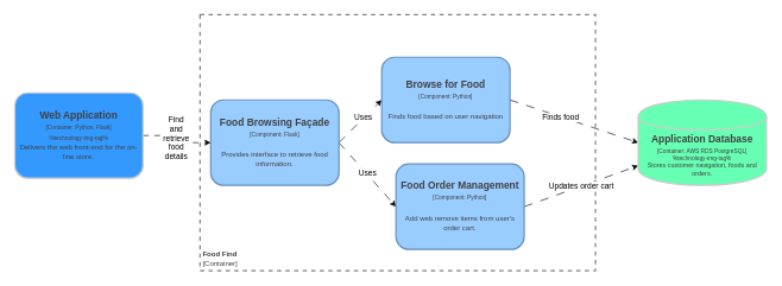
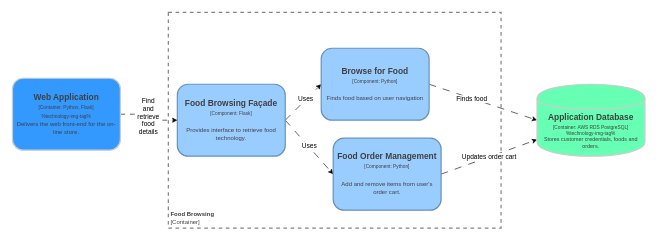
  <mxCell id="0" />
  <mxCell id="1" parent="0" />
- <mxCell id="2" value="&lt;font style=&quot;font-size: 10px&quot;&gt;&lt;b&gt;Food Find&lt;/b&gt;&lt;br style=&quot;font-size: 10px&quot;&gt;[Container]&lt;/font&gt;" style="rounded=0;whiteSpace=wrap;html=1;strokeColor=#828282;fillColor=none;fontColor=#404040;align=left;labelPosition=center;verticalLabelPosition=middle;verticalAlign=bottom;dashed=1;strokeWidth=2;perimeterSpacing=0;spacing=4;spacingTop=0;fontSize=10;container=0;rotatable=0;metaEdit=1;allowArrows=0;" vertex="1" parent="1"><mxGeometry x="280" y="20" width="555" height="360" as="geometry"><mxRectangle x="560" y="40" width="110" height="30" as="alternateBounds" /></mxGeometry></mxCell>
+ <mxCell id="2" value="&lt;font style=&quot;font-size: 10px&quot;&gt;&lt;b&gt;Food Browsing&lt;/b&gt;&lt;br style=&quot;font-size: 10px&quot;&gt;[Container]&lt;/font&gt;" style="rounded=0;whiteSpace=wrap;html=1;strokeColor=#828282;fillColor=none;fontColor=#404040;align=left;labelPosition=center;verticalLabelPosition=middle;verticalAlign=bottom;dashed=1;strokeWidth=2;perimeterSpacing=0;spacing=4;spacingTop=0;fontSize=10;container=0;rotatable=0;metaEdit=1;allowArrows=0;" vertex="1" parent="1"><mxGeometry x="280" y="20" width="555" height="360" as="geometry"><mxRectangle x="560" y="40" width="110" height="30" as="alternateBounds" /></mxGeometry></mxCell>
  <mxCell id="3" style="rounded=0;orthogonalLoop=1;jettySize=auto;html=1;exitX=1;exitY=0.5;exitDx=0;exitDy=0;entryX=0;entryY=0.5;entryDx=0;entryDy=0;dashed=1;dashPattern=12 12;" edge="1" parent="1" source="7" target="10"><mxGeometry relative="1" as="geometry" /></mxCell>
  <mxCell id="4" value="Uses" style="edgeLabel;html=1;align=center;verticalAlign=middle;resizable=0;points=[];" vertex="1" connectable="0" parent="3"><mxGeometry x="0.149" y="2" relative="1" as="geometry"><mxPoint as="offset" /></mxGeometry></mxCell>
  <mxCell id="5" style="rounded=0;orthogonalLoop=1;jettySize=auto;html=1;exitX=1;exitY=0.5;exitDx=0;exitDy=0;entryX=0;entryY=0.5;entryDx=0;entryDy=0;dashed=1;dashPattern=12 12;" edge="1" parent="1" source="7" target="13"><mxGeometry relative="1" as="geometry" /></mxCell>
  <mxCell id="6" value="Uses" style="edgeLabel;html=1;align=center;verticalAlign=middle;resizable=0;points=[];" vertex="1" connectable="0" parent="5"><mxGeometry x="-0.043" y="2" relative="1" as="geometry"><mxPoint x="-1" as="offset" /></mxGeometry></mxCell>
- <mxCell id="7" value="&lt;div&gt;&lt;span style=&quot;font-size: 14px&quot;&gt;&lt;b&gt;Food Browsing Façade&lt;/b&gt;&lt;/span&gt;&lt;/div&gt;&lt;div&gt;&lt;span style=&quot;font-size: 8px&quot;&gt;[Component: Flask]&lt;/span&gt;&lt;/div&gt;&lt;div&gt;&lt;span style=&quot;font-size: 8px&quot;&gt;&lt;br&gt;&lt;/span&gt;&lt;/div&gt;&lt;div&gt;&lt;font size=&quot;1&quot;&gt;Provides interface to retrieve food information.&lt;/font&gt;&lt;/div&gt;" style="rounded=1;whiteSpace=wrap;html=1;fillColor=#99CCFF;fontColor=#404040;strokeColor=#6992BD;resizable=0;rotatable=0;strokeWidth=2;metaEdit=1;allowArrows=0;" vertex="1" parent="1"><mxGeometry x="295" y="140" width="180" height="120" as="geometry" /></mxCell>
+ <mxCell id="7" value="&lt;div&gt;&lt;span style=&quot;font-size: 14px&quot;&gt;&lt;b&gt;Food Browsing Façade&lt;/b&gt;&lt;/span&gt;&lt;/div&gt;&lt;div&gt;&lt;span style=&quot;font-size: 8px&quot;&gt;[Component: Flask]&lt;/span&gt;&lt;/div&gt;&lt;div&gt;&lt;span style=&quot;font-size: 8px&quot;&gt;&lt;br&gt;&lt;/span&gt;&lt;/div&gt;&lt;div&gt;&lt;font size=&quot;1&quot;&gt;Provides interface to retrieve food technology.&lt;/font&gt;&lt;/div&gt;" style="rounded=1;whiteSpace=wrap;html=1;fillColor=#99CCFF;fontColor=#404040;strokeColor=#6992BD;resizable=0;rotatable=0;strokeWidth=2;metaEdit=1;allowArrows=0;" vertex="1" parent="1"><mxGeometry x="295" y="140" width="180" height="120" as="geometry" /></mxCell>
  <mxCell id="8" style="rounded=0;orthogonalLoop=1;jettySize=auto;html=1;exitX=1;exitY=0.5;exitDx=0;exitDy=0;entryX=0;entryY=0.5;entryDx=0;entryDy=0;dashed=1;dashPattern=12 12;" edge="1" parent="1" source="10" target="17"><mxGeometry relative="1" as="geometry" /></mxCell>
  <mxCell id="9" value="Finds food" style="edgeLabel;html=1;align=center;verticalAlign=middle;resizable=0;points=[];" vertex="1" connectable="0" parent="8"><mxGeometry x="-0.212" y="-1" relative="1" as="geometry"><mxPoint as="offset" /></mxGeometry></mxCell>
  <mxCell id="10" value="&lt;div&gt;&lt;span style=&quot;font-size: 14px&quot;&gt;&lt;b&gt;Browse for Food&lt;/b&gt;&lt;/span&gt;&lt;/div&gt;&lt;div&gt;&lt;span style=&quot;font-size: 8px&quot;&gt;[Component: Python]&lt;/span&gt;&lt;/div&gt;&lt;div&gt;&lt;span style=&quot;font-size: 8px&quot;&gt;&lt;br&gt;&lt;/span&gt;&lt;/div&gt;&lt;div&gt;&lt;font size=&quot;1&quot;&gt;Finds food based on user navigation&lt;/font&gt;&lt;/div&gt;" style="rounded=1;whiteSpace=wrap;html=1;fillColor=#99CCFF;fontColor=#404040;strokeColor=#6992BD;resizable=0;rotatable=0;strokeWidth=2;metaEdit=1;allowArrows=0;" vertex="1" parent="1"><mxGeometry x="535" y="80" width="180" height="120" as="geometry" /></mxCell>
  <mxCell id="11" style="rounded=0;orthogonalLoop=1;jettySize=auto;html=1;exitX=1;exitY=0.5;exitDx=0;exitDy=0;dashed=1;dashPattern=12 12;" edge="1" parent="1" source="13" target="17"><mxGeometry relative="1" as="geometry" /></mxCell>
  <mxCell id="12" value="Updates order cart" style="edgeLabel;html=1;align=center;verticalAlign=middle;resizable=0;points=[];" vertex="1" connectable="0" parent="11"><mxGeometry x="0.415" y="1" relative="1" as="geometry"><mxPoint x="-33" y="12" as="offset" /></mxGeometry></mxCell>
- <mxCell id="13" value="&lt;div&gt;&lt;span style=&quot;font-size: 14px&quot;&gt;&lt;b&gt;Food Order Management&lt;/b&gt;&lt;/span&gt;&lt;/div&gt;&lt;div&gt;&lt;span style=&quot;font-size: 8px&quot;&gt;[Component: Python]&lt;/span&gt;&lt;/div&gt;&lt;div&gt;&lt;span style=&quot;font-size: 8px&quot;&gt;&lt;br&gt;&lt;/span&gt;&lt;/div&gt;&lt;div&gt;&lt;font size=&quot;1&quot;&gt;Add web remove items from user's order cart.&lt;/font&gt;&lt;/div&gt;" style="rounded=1;whiteSpace=wrap;html=1;fillColor=#99CCFF;fontColor=#404040;strokeColor=#6992BD;resizable=0;rotatable=0;strokeWidth=2;metaEdit=1;allowArrows=0;" vertex="1" parent="1"><mxGeometry x="555" y="230" width="180" height="120" as="geometry" /></mxCell>
+ <mxCell id="13" value="&lt;div&gt;&lt;span style=&quot;font-size: 14px&quot;&gt;&lt;b&gt;Food Order Management&lt;/b&gt;&lt;/span&gt;&lt;/div&gt;&lt;div&gt;&lt;span style=&quot;font-size: 8px&quot;&gt;[Component: Python]&lt;/span&gt;&lt;/div&gt;&lt;div&gt;&lt;span style=&quot;font-size: 8px&quot;&gt;&lt;br&gt;&lt;/span&gt;&lt;/div&gt;&lt;div&gt;&lt;font size=&quot;1&quot;&gt;Add and remove items from user's order cart.&lt;/font&gt;&lt;/div&gt;" style="rounded=1;whiteSpace=wrap;html=1;fillColor=#99CCFF;fontColor=#404040;strokeColor=#6992BD;resizable=0;rotatable=0;strokeWidth=2;metaEdit=1;allowArrows=0;" vertex="1" parent="1"><mxGeometry x="555" y="230" width="180" height="120" as="geometry" /></mxCell>
  <mxCell id="14" style="edgeStyle=orthogonalEdgeStyle;rounded=0;orthogonalLoop=1;jettySize=auto;html=1;exitX=1;exitY=0.5;exitDx=0;exitDy=0;dashed=1;dashPattern=8 8;" edge="1" parent="1" source="16" target="7"><mxGeometry relative="1" as="geometry" /></mxCell>
  <mxCell id="15" value="Find and retrieve food details" style="edgeLabel;html=1;align=center;verticalAlign=middle;resizable=1;points=[];whiteSpace=wrap;" vertex="1" connectable="0" parent="14"><mxGeometry x="-0.02" y="-1" relative="1" as="geometry"><mxPoint as="offset" /></mxGeometry></mxCell>
  <mxCell id="16" value="&lt;div&gt;&lt;span style=&quot;font-size: 14px&quot;&gt;&lt;b&gt;Web Application&lt;/b&gt;&lt;/span&gt;&lt;/div&gt;&lt;div&gt;&lt;span style=&quot;font-size: 8px&quot;&gt;[Container: Python, Flask]&lt;/span&gt;&lt;/div&gt;&lt;div&gt;&lt;span style=&quot;font-size: 8px&quot;&gt;%technology-img-tag%&lt;/span&gt;&lt;/div&gt;&lt;div&gt;&lt;font size=&quot;1&quot;&gt;Delivers the web front-end for the on-line store.&lt;/font&gt;&lt;/div&gt;" style="rounded=1;whiteSpace=wrap;html=1;fillColor=#3399FF;fontColor=#404040;strokeColor=#CCCCCC;resizable=0;rotatable=0;strokeWidth=2;metaEdit=1;allowArrows=0;" vertex="1" parent="1"><mxGeometry x="20" y="130" width="180" height="120" as="geometry" /></mxCell>
- <mxCell id="17" value="&lt;div&gt;&lt;b style=&quot;font-size: 14px&quot;&gt;Application Database&lt;/b&gt;&lt;br&gt;&lt;/div&gt;&lt;div style=&quot;font-size: 12px&quot;&gt;&lt;font style=&quot;font-size: 8px&quot;&gt;[Container: AWS RDS PostgreSQL]&lt;/font&gt;&lt;/div&gt;&lt;div style=&quot;font-size: 8px&quot;&gt;&lt;font style=&quot;line-height: 9.6px&quot;&gt;%technology-img-tag%&lt;br&gt;&lt;/font&gt;&lt;/div&gt;&lt;div&gt;&lt;font&gt;Stores customer navigation, foods and orders.&lt;/font&gt;&lt;/div&gt;" style="shape=cylinder;whiteSpace=wrap;html=1;boundedLbl=1;backgroundOutline=1;strokeColor=#CCCCCC;strokeWidth=2;fillColor=#66FFB3;fontSize=9;fontColor=#404040;align=center;resizable=0;rotatable=0;verticalAlign=middle;spacing=2;metaEdit=1;allowArrows=0;" vertex="1" parent="1"><mxGeometry x="895" y="140" width="180" height="120" as="geometry" /></mxCell>
+ <mxCell id="17" value="&lt;div&gt;&lt;b style=&quot;font-size: 14px&quot;&gt;Application Database&lt;/b&gt;&lt;br&gt;&lt;/div&gt;&lt;div style=&quot;font-size: 12px&quot;&gt;&lt;font style=&quot;font-size: 8px&quot;&gt;[Container: AWS RDS PostgreSQL]&lt;/font&gt;&lt;/div&gt;&lt;div style=&quot;font-size: 8px&quot;&gt;&lt;font style=&quot;line-height: 9.6px&quot;&gt;%technology-img-tag%&lt;br&gt;&lt;/font&gt;&lt;/div&gt;&lt;div&gt;&lt;font&gt;Stores customer credentials, foods and orders.&lt;/font&gt;&lt;/div&gt;" style="shape=cylinder;whiteSpace=wrap;html=1;boundedLbl=1;backgroundOutline=1;strokeColor=#CCCCCC;strokeWidth=2;fillColor=#66FFB3;fontSize=9;fontColor=#404040;align=center;resizable=0;rotatable=0;verticalAlign=middle;spacing=2;metaEdit=1;allowArrows=0;" vertex="1" parent="1"><mxGeometry x="895" y="140" width="180" height="120" as="geometry" /></mxCell>
